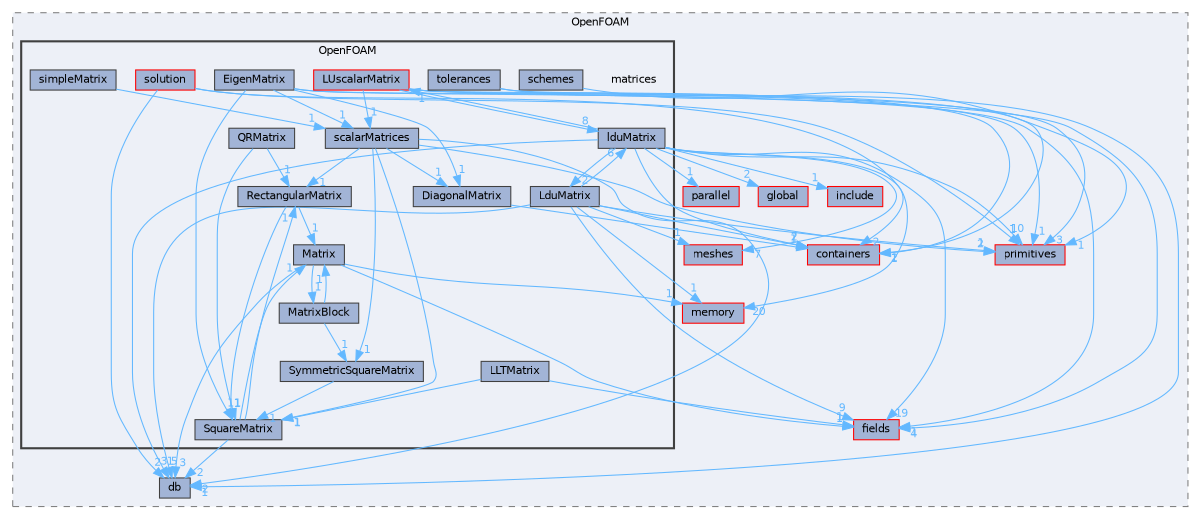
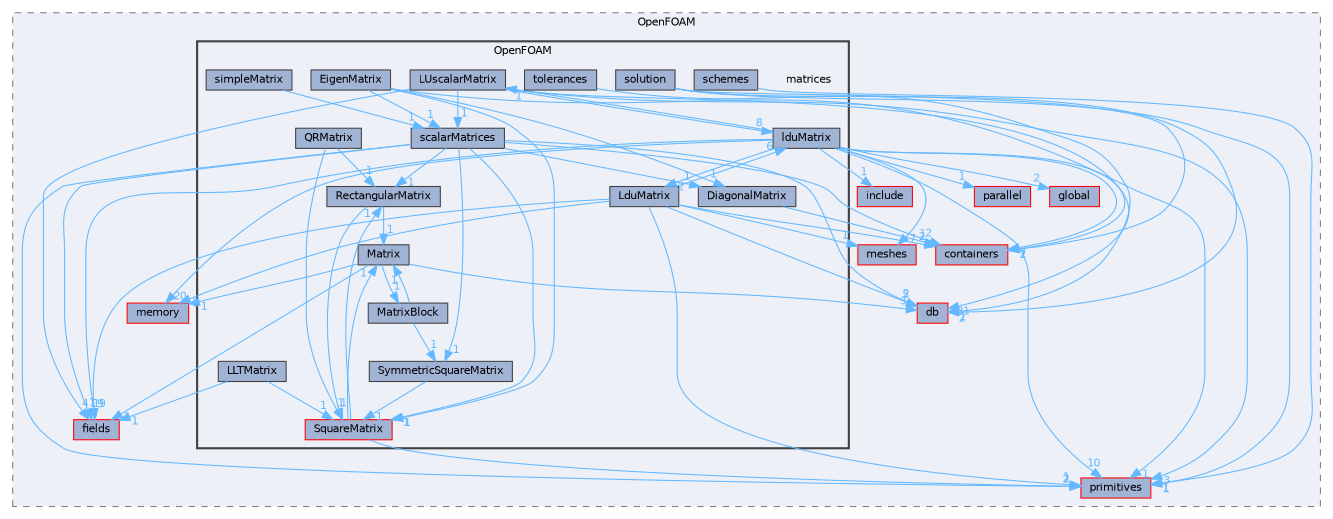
  digraph {
    compound=true
    node [fontname=Helvetica fontsize=10 shape=box color=grey25 fillcolor="#a2b4d6" style=filled]
    edge [color=steelblue1 fontcolor=steelblue1 fontname=Helvetica fontsize=10 headlabel=1 labeldistance=1.5 labelfontname=Helvetica labelfontsize=10]
    n1 [height=0.2 label=matrices shape=plaintext width=0.4 color="" fillcolor="" style=""]
    n2 [height=0.2 label=DiagonalMatrix width=0.4]
    n3 [height=0.2 label=EigenMatrix width=0.4]
    n4 [height=0.2 label=lduMatrix width=0.4]
    n5 [height=0.2 label=LduMatrix width=0.4]
    n6 [height=0.2 label=LLTMatrix width=0.4]
-   n7 [color=red height=0.2 label=LUscalarMatrix width=0.4]
+   n7 [height=0.2 label=LUscalarMatrix width=0.4]
    n8 [height=0.2 label=Matrix width=0.4]
    n9 [height=0.2 label=MatrixBlock width=0.4]
    n10 [height=0.2 label=QRMatrix width=0.4]
    n11 [height=0.2 label=RectangularMatrix width=0.4]
    n12 [height=0.2 label=scalarMatrices width=0.4]
    n13 [height=0.2 label=schemes width=0.4]
    n14 [height=0.2 label=simpleMatrix width=0.4]
-   n15 [color=red height=0.2 label=solution width=0.4]
-   n16 [height=0.2 label=SquareMatrix width=0.4]
+   n15 [height=0.2 label=solution width=0.4]
+   n16 [color=red height=0.2 label=SquareMatrix width=0.4]
    n17 [height=0.2 label=SymmetricSquareMatrix width=0.4]
    n18 [height=0.2 label=tolerances width=0.4]
    n19 [color=red height=0.2 label=containers width=0.4]
    n20 [color=red height=0.2 label=memory width=0.4]
    n21 [color=red height=0.2 label=primitives width=0.4]
-   n22 [height=0.2 label=db width=0.4]
+   n22 [color=red height=0.2 label=db width=0.4]
    n23 [color=red height=0.2 label=parallel width=0.4]
    n24 [color=red height=0.2 label=global width=0.4]
    n25 [color=red height=0.2 label=fields width=0.4]
    n26 [color=red height=0.2 label=meshes width=0.4]
    n27 [color=red height=0.2 label=include width=0.4]
    subgraph cluster_1 {
      bgcolor="#edf0f7"
      fontname=Helvetica
      fontsize=10
      label=OpenFOAM
      pencolor=grey50
      style="filled,dashed"
      n19
      n20
      n21
      n22
      n23
      n24
      n25
      n26
      n27
      subgraph cluster_2 {
        bgcolor="#edf0f7"
        fontname=Helvetica
        fontsize=10
        label=OpenFOAM
        pencolor=grey25
        style="filled,bold"
        n1
        n2
        n3
        n4
        n5
        n6
        n7
        n8
        n9
        n10
        n11
        n12
        n13
        n14
        n15
        n16
        n17
        n18
      }
    }
    n2 -> n19
    n3 -> n2
    n3 -> n12
    n3 -> n16
    n3 -> n21
    n4 -> n5 [headlabel=2]
    n4 -> n7
    n4 -> n19 [headlabel=7]
    n4 -> n20 [headlabel=20]
    n4 -> n21 [headlabel=10]
    n4 -> n22 [headlabel=31]
    n4 -> n23
    n4 -> n24 [headlabel=2]
    n4 -> n25 [headlabel=19]
    n4 -> n26 [headlabel=7]
    n4 -> n27
    n5 -> n4 [headlabel=6]
    n5 -> n19 [headlabel=2]
    n5 -> n20
    n5 -> n21
    n5 -> n22 [headlabel=5]
    n5 -> n25 [headlabel=9]
    n5 -> n26
    n6 -> n16
    n6 -> n25
    n7 -> n4 [headlabel=8]
    n7 -> n12
    n7 -> n19
    n7 -> n21 [headlabel=3]
    n7 -> n25 [headlabel=4]
    n8 -> n9
    n8 -> n20
    n8 -> n22 [headlabel=3]
    n8 -> n25
    n9 -> n8
    n9 -> n17
    n10 -> n11
    n10 -> n16
    n11 -> n8
    n11 -> n16
    n12 -> n2
    n12 -> n11
    n12 -> n16
    n12 -> n17
-   n18 -> n19 [headlabel=2]
+   n12 -> n19 [headlabel=2]
    n12 -> n21 [headlabel=2]
    n12 -> n22 [headlabel=2]
-   n3 -> n25
+   n12 -> n25
    n13 -> n21
    n14 -> n12
    n15 -> n19 [headlabel=2]
    n15 -> n21
    n15 -> n22 [headlabel=2]
    n16 -> n8
    n16 -> n11
-   n16 -> n22 [headlabel=2]
+   n16 -> n21 [headlabel=2]
    n17 -> n16
    n18 -> n22
  }
